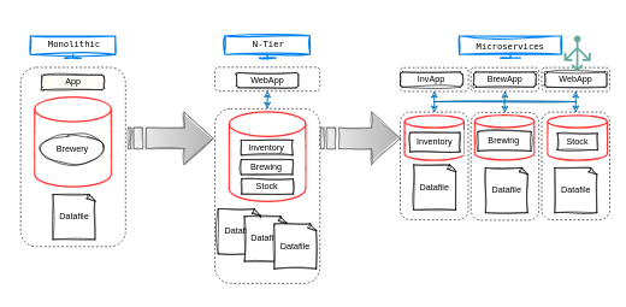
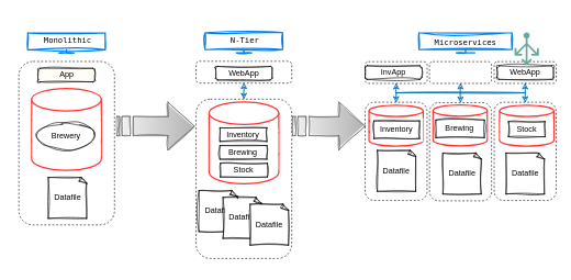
  <mxCell id="0" />
  <mxCell id="1" parent="0" />
  <mxCell id="2" value="" style="group" vertex="1" connectable="0" parent="1"><mxGeometry y="20.25" width="820" height="382.018" as="geometry" x="20" /></mxCell>
  <mxCell id="3" value="" style="group" vertex="1" connectable="0" parent="2"><mxGeometry width="152.939" height="320.641" as="geometry" /></mxCell>
  <mxCell id="4" value="" style="group" vertex="1" connectable="0" parent="3"><mxGeometry x="23.529" y="113.442" width="129.41" height="124.32" as="geometry" /></mxCell>
  <mxCell id="5" value="" style="html=1;verticalLabelPosition=bottom;align=center;labelBackgroundColor=#ffffff;verticalAlign=top;strokeWidth=2;strokeColor=#FF3333;shadow=0;dashed=0;shape=mxgraph.ios7.icons.data;" vertex="1" parent="4"><mxGeometry width="105.881" height="124.32" as="geometry" /></mxCell>
  <mxCell id="6" value="" style="whiteSpace=wrap;html=1;strokeColor=none;imageAspect=0;connectable=0;allowArrows=0;glass=0;rounded=0;strokeWidth=0;" vertex="1" parent="4"><mxGeometry x="0.882" y="41.44" width="104.028" height="62.16" as="geometry" /></mxCell>
  <mxCell id="7" value="Brewery" style="ellipse;arcSize=10;whiteSpace=wrap;html=1;align=center;glass=0;sketch=1;curveFitting=1;jiggle=2;" vertex="1" parent="4"><mxGeometry x="8.073" y="51.8" width="88.234" height="41.44" as="geometry" /></mxCell>
  <mxCell id="8" value="Datafile" style="whiteSpace=wrap;html=1;shape=mxgraph.basic.document;sketch=1;curveFitting=1;jiggle=2;" vertex="1" parent="3"><mxGeometry x="48.823" y="248.639" width="58.823" height="62.16" as="geometry" /></mxCell>
  <mxCell id="9" value="App" style="rounded=1;whiteSpace=wrap;html=1;sketch=1;curveFitting=1;jiggle=2;strokeColor=#000000;fillColor=#fff2cc;" vertex="1" parent="3"><mxGeometry x="33.529" y="82.88" width="85.881" height="20.72" as="geometry" /></mxCell>
  <mxCell id="10" value="&lt;blockquote style=&quot;margin: 0 0 0 40px; border: none; padding: 0px;&quot;&gt;&lt;blockquote style=&quot;margin: 0 0 0 40px; border: none; padding: 0px;&quot;&gt;&lt;blockquote style=&quot;margin: 0 0 0 40px; border: none; padding: 0px;&quot;&gt;&lt;blockquote style=&quot;margin: 0 0 0 40px; border: none; padding: 0px;&quot;&gt;&lt;blockquote style=&quot;margin: 0 0 0 40px; border: none; padding: 0px;&quot;&gt;&lt;span style=&quot;white-space: pre;&quot;&gt; &lt;/span&gt;&lt;/blockquote&gt;&lt;/blockquote&gt;&lt;/blockquote&gt;&lt;/blockquote&gt;&lt;/blockquote&gt;" style="rounded=1;whiteSpace=wrap;html=1;fillColor=none;dashed=1;" vertex="1" parent="3"><mxGeometry x="4.118" y="72.52" width="145.292" height="248.121" as="geometry" /></mxCell>
  <mxCell id="11" value="" style="group" vertex="1" connectable="0" parent="3"><mxGeometry x="17.647" y="25.382" width="117.645" height="34.188" as="geometry" /></mxCell>
  <mxCell id="12" value="" style="html=1;verticalLabelPosition=bottom;align=center;labelBackgroundColor=#ffffff;verticalAlign=top;strokeWidth=2;strokeColor=#0080F0;shadow=0;dashed=0;shape=mxgraph.ios7.icons.monitor;sketch=1;curveFitting=1;jiggle=2;" vertex="1" parent="11"><mxGeometry y="3.626" width="117.645" height="30.562" as="geometry" /></mxCell>
  <mxCell id="13" value="&lt;pre&gt;Monolithic&lt;/pre&gt;" style="text;strokeColor=none;align=center;fillColor=none;html=1;verticalAlign=middle;whiteSpace=wrap;rounded=0;" vertex="1" parent="11"><mxGeometry x="25.294" width="70.587" height="31.08" as="geometry" /></mxCell>
  <mxCell id="14" value="" style="group" vertex="1" connectable="0" parent="2"><mxGeometry x="275.29" y="18.389" width="143.233" height="363.629" as="geometry" /></mxCell>
  <mxCell id="15" value="" style="html=1;verticalLabelPosition=bottom;align=center;labelBackgroundColor=#ffffff;verticalAlign=top;strokeWidth=2;strokeColor=#0080F0;shadow=0;dashed=0;shape=mxgraph.ios7.icons.monitor;sketch=1;curveFitting=1;jiggle=2;" vertex="1" parent="14"><mxGeometry x="11.765" y="10.36" width="117.645" height="30.562" as="geometry" /></mxCell>
  <mxCell id="16" value="WebApp" style="rounded=1;whiteSpace=wrap;html=1;sketch=1;curveFitting=1;jiggle=2;strokeColor=#000000;" vertex="1" parent="14"><mxGeometry x="27.647" y="61.642" width="85.881" height="20.72" as="geometry" /></mxCell>
  <mxCell id="17" value="" style="rounded=1;whiteSpace=wrap;html=1;fillColor=none;dashed=1;" vertex="1" parent="14"><mxGeometry x="-2.059" y="53.872" width="145.292" height="33.152" as="geometry" /></mxCell>
  <mxCell id="18" value="&lt;pre&gt;N-Tier&lt;/pre&gt;" style="text;strokeColor=none;align=center;fillColor=none;html=1;verticalAlign=middle;whiteSpace=wrap;rounded=0;" vertex="1" parent="14"><mxGeometry x="36.329" y="6.734" width="70.587" height="31.08" as="geometry" /></mxCell>
  <mxCell id="19" value="" style="group" vertex="1" connectable="0" parent="14"><mxGeometry y="135.71" width="143.233" height="227.919" as="geometry" /></mxCell>
  <mxCell id="20" value="Datafile" style="whiteSpace=wrap;html=1;shape=mxgraph.basic.document;sketch=1;curveFitting=1;jiggle=2;" vertex="1" parent="19"><mxGeometry x="2.353" y="114.478" width="58.823" height="62.16" as="geometry" /></mxCell>
  <mxCell id="21" value="Datafile" style="whiteSpace=wrap;html=1;shape=mxgraph.basic.document;sketch=1;curveFitting=1;jiggle=2;" vertex="1" parent="19"><mxGeometry x="38.823" y="124.838" width="58.823" height="62.16" as="geometry" /></mxCell>
  <mxCell id="22" value="Datafile" style="whiteSpace=wrap;html=1;shape=mxgraph.basic.document;sketch=1;curveFitting=1;jiggle=2;" vertex="1" parent="19"><mxGeometry x="79.999" y="135.198" width="58.823" height="62.16" as="geometry" /></mxCell>
  <mxCell id="23" value="" style="group" vertex="1" connectable="0" parent="19"><mxGeometry x="17.647" y="-20.202" width="105.881" height="124.32" as="geometry" /></mxCell>
  <mxCell id="24" value="" style="html=1;verticalLabelPosition=bottom;align=center;labelBackgroundColor=#ffffff;verticalAlign=top;strokeWidth=2;strokeColor=#FF3333;shadow=0;dashed=0;shape=mxgraph.ios7.icons.data;" vertex="1" parent="23"><mxGeometry width="105.881" height="124.32" as="geometry" /></mxCell>
  <mxCell id="25" value="" style="whiteSpace=wrap;html=1;strokeColor=none;imageAspect=0;connectable=0;allowArrows=0;glass=0;rounded=0;strokeWidth=0;" vertex="1" parent="23"><mxGeometry x="0.882" y="41.44" width="104.116" height="62.16" as="geometry" /></mxCell>
  <mxCell id="26" value="Inventory" style="rounded=0;arcSize=10;whiteSpace=wrap;html=1;align=center;glass=0;sketch=1;curveFitting=1;jiggle=2;" vertex="1" parent="23"><mxGeometry x="16.526" y="39.368" width="71.337" height="20.72" as="geometry" /></mxCell>
  <mxCell id="27" value="Brewing" style="rounded=0;arcSize=10;whiteSpace=wrap;html=1;align=center;glass=0;sketch=1;curveFitting=1;jiggle=2;" vertex="1" parent="23"><mxGeometry x="16.526" y="66.304" width="71.337" height="20.72" as="geometry" /></mxCell>
  <mxCell id="28" value="Stock" style="rounded=0;arcSize=10;whiteSpace=wrap;html=1;align=center;glass=0;sketch=1;curveFitting=1;jiggle=2;" vertex="1" parent="23"><mxGeometry x="17.276" y="93.24" width="71.337" height="20.72" as="geometry" /></mxCell>
  <mxCell id="29" value="" style="rounded=1;whiteSpace=wrap;html=1;fillColor=none;dashed=1;" vertex="1" parent="19"><mxGeometry x="-2.059" y="-24.346" width="145.292" height="241.905" as="geometry" /></mxCell>
  <mxCell id="30" style="edgeStyle=orthogonalEdgeStyle;rounded=0;orthogonalLoop=1;jettySize=auto;html=1;exitX=0.5;exitY=0;exitDx=0;exitDy=0;entryX=0.5;entryY=1;entryDx=0;entryDy=0;startArrow=classic;startFill=1;fillColor=#1ba1e2;strokeColor=#006EAF;sketch=1;curveFitting=1;jiggle=2;" edge="1" parent="14" source="29" target="17"><mxGeometry relative="1" as="geometry" /></mxCell>
  <mxCell id="31" value="" style="html=1;verticalLabelPosition=bottom;align=center;labelBackgroundColor=#ffffff;verticalAlign=top;strokeWidth=2;strokeColor=#0080F0;shadow=0;dashed=0;shape=mxgraph.ios7.icons.monitor;sketch=1;curveFitting=1;jiggle=2;" vertex="1" parent="2"><mxGeometry x="611.756" y="28.749" width="141.174" height="30.562" as="geometry" /></mxCell>
- <mxCell id="32" value="BrewApp" style="rounded=1;whiteSpace=wrap;html=1;sketch=1;curveFitting=1;jiggle=2;strokeColor=#000000;" vertex="1" parent="2"><mxGeometry x="631.763" y="78.995" width="85.881" height="20.72" as="geometry" /></mxCell>
  <mxCell id="33" value="InvApp" style="rounded=1;whiteSpace=wrap;html=1;sketch=1;curveFitting=1;jiggle=2;strokeColor=#000000;" vertex="1" parent="2"><mxGeometry x="529.999" y="78.995" width="85.881" height="20.72" as="geometry" /></mxCell>
  <mxCell id="34" value="WebApp" style="rounded=1;whiteSpace=wrap;html=1;sketch=1;curveFitting=1;jiggle=2;strokeColor=#000000;" vertex="1" parent="2"><mxGeometry x="729.998" y="78.995" width="85.881" height="20.72" as="geometry" /></mxCell>
  <mxCell id="35" style="edgeStyle=orthogonalEdgeStyle;rounded=0;orthogonalLoop=1;jettySize=auto;html=1;exitX=0.5;exitY=1;exitDx=0;exitDy=0;entryX=0.5;entryY=1;entryDx=0;entryDy=0;startArrow=classic;startFill=1;fillColor=#1ba1e2;strokeColor=#006EAF;sketch=1;curveFitting=1;jiggle=2;" edge="1" parent="2" source="36" target="39"><mxGeometry relative="1" as="geometry"><Array as="points"><mxPoint x="577" y="120" /><mxPoint x="773" y="120" /></Array></mxGeometry></mxCell>
  <mxCell id="36" value="" style="rounded=1;whiteSpace=wrap;html=1;fillColor=none;dashed=1;" vertex="1" parent="2"><mxGeometry x="530" y="72.85" width="94.12" height="33" as="geometry" /></mxCell>
  <mxCell id="37" style="edgeStyle=orthogonalEdgeStyle;rounded=0;orthogonalLoop=1;jettySize=auto;html=1;exitX=0.5;exitY=1;exitDx=0;exitDy=0;entryX=0.5;entryY=0;entryDx=0;entryDy=0;startArrow=classic;startFill=1;sketch=1;curveFitting=1;jiggle=2;fillColor=#1ba1e2;strokeColor=#006EAF;" edge="1" parent="2" source="38" target="61"><mxGeometry relative="1" as="geometry" /></mxCell>
  <mxCell id="38" value="" style="rounded=1;whiteSpace=wrap;html=1;fillColor=none;dashed=1;" vertex="1" parent="2"><mxGeometry x="627.646" y="72.779" width="94.116" height="33" as="geometry" /></mxCell>
  <mxCell id="39" value="" style="rounded=1;whiteSpace=wrap;html=1;fillColor=none;dashed=1;" vertex="1" parent="2"><mxGeometry x="725.882" y="72.779" width="94.116" height="33" as="geometry" /></mxCell>
  <mxCell id="40" value="" style="html=1;shadow=0;dashed=0;align=center;verticalAlign=middle;shape=mxgraph.arrows2.stripedArrow;dy=0.6;dx=40;notch=25;fillColor=#f5f5f5;strokeColor=#666666;gradientDirection=east;gradientColor=#b3b3b3;sketch=1;curveFitting=1;jiggle=2;" vertex="1" parent="2"><mxGeometry x="152.939" y="134.421" width="117.645" height="72.52" as="geometry" /></mxCell>
  <mxCell id="41" value="" style="html=1;shadow=0;dashed=0;align=center;verticalAlign=middle;shape=mxgraph.arrows2.stripedArrow;dy=0.6;dx=40;notch=25;fillColor=#f5f5f5;gradientColor=#b3b3b3;strokeColor=#666666;gradientDirection=east;sketch=1;curveFitting=1;jiggle=2;" vertex="1" parent="2"><mxGeometry x="419.99" y="134.42" width="110.01" height="72.52" as="geometry" /></mxCell>
  <mxCell id="42" value="&lt;pre&gt;Microservices&lt;/pre&gt;" style="text;strokeColor=none;align=center;fillColor=none;html=1;verticalAlign=middle;whiteSpace=wrap;rounded=0;" vertex="1" parent="2"><mxGeometry x="647.05" y="28.231" width="70.587" height="31.08" as="geometry" /></mxCell>
  <mxCell id="43" value="" style="sketch=0;aspect=fixed;pointerEvents=1;shadow=0;dashed=0;html=1;strokeColor=none;labelPosition=center;verticalLabelPosition=bottom;verticalAlign=top;align=center;fillColor=#67AB9F;shape=mxgraph.azure.load_balancer_generic" vertex="1" parent="2"><mxGeometry x="756.78" y="28.23" width="37" height="50" as="geometry" /></mxCell>
  <mxCell id="44" value="" style="group" vertex="1" connectable="0" parent="2"><mxGeometry x="552.933" y="138.565" width="251.761" height="135.198" as="geometry" /></mxCell>
  <mxCell id="45" value="Datafile" style="whiteSpace=wrap;html=1;shape=mxgraph.basic.document;sketch=1;curveFitting=1;jiggle=2;" vertex="1" parent="44"><mxGeometry x="94.999" y="73.038" width="58.823" height="62.16" as="geometry" /></mxCell>
  <mxCell id="46" value="Datafile" style="whiteSpace=wrap;html=1;shape=mxgraph.basic.document;sketch=1;curveFitting=1;jiggle=2;" vertex="1" parent="44"><mxGeometry x="190.938" y="73.038" width="58.823" height="62.16" as="geometry" /></mxCell>
  <mxCell id="47" value="" style="group" vertex="1" connectable="0" parent="44"><mxGeometry x="80.058" width="82.352" height="62.16" as="geometry" /></mxCell>
  <mxCell id="48" value="" style="html=1;verticalLabelPosition=bottom;align=center;labelBackgroundColor=#ffffff;verticalAlign=top;strokeWidth=2;strokeColor=#FF3333;shadow=0;dashed=0;shape=mxgraph.ios7.icons.data;" vertex="1" parent="47"><mxGeometry width="82.352" height="62.16" as="geometry" /></mxCell>
  <mxCell id="49" value="" style="whiteSpace=wrap;html=1;strokeColor=none;imageAspect=0;connectable=0;allowArrows=0;glass=0;rounded=0;strokeWidth=0;" vertex="1" parent="47"><mxGeometry x="0.915" y="20.72" width="80.522" height="31.08" as="geometry" /></mxCell>
  <mxCell id="50" value="Brewing" style="rounded=0;arcSize=10;whiteSpace=wrap;html=1;align=center;glass=0;sketch=1;curveFitting=1;jiggle=2;" vertex="1" parent="47"><mxGeometry x="4.442" y="22.875" width="73.455" height="26.76" as="geometry" /></mxCell>
  <mxCell id="51" value="" style="group" vertex="1" connectable="0" parent="2"><mxGeometry x="542.345" y="139.083" width="89.422" height="145.04" as="geometry" /></mxCell>
  <mxCell id="52" value="" style="html=1;verticalLabelPosition=bottom;align=center;labelBackgroundColor=#ffffff;verticalAlign=top;strokeWidth=2;strokeColor=#FF3333;shadow=0;dashed=0;shape=mxgraph.ios7.icons.data;" vertex="1" parent="51"><mxGeometry x="-6.54" width="82.352" height="62.16" as="geometry" /></mxCell>
  <mxCell id="53" value="" style="whiteSpace=wrap;html=1;strokeColor=none;imageAspect=0;connectable=0;allowArrows=0;glass=0;rounded=0;strokeWidth=0;" vertex="1" parent="51"><mxGeometry x="-4.705" y="18.993" width="80.522" height="36.26" as="geometry" /></mxCell>
  <mxCell id="54" value="Inventory" style="rounded=0;arcSize=10;whiteSpace=wrap;html=1;align=center;glass=0;sketch=1;curveFitting=1;jiggle=2;" vertex="1" parent="51"><mxGeometry x="0.913" y="23.74" width="69.258" height="26.76" as="geometry" /></mxCell>
  <mxCell id="55" value="" style="rounded=1;whiteSpace=wrap;html=1;fillColor=none;dashed=1;" vertex="1" parent="51"><mxGeometry x="-12.424" y="-4.664" width="94.116" height="149.184" as="geometry" /></mxCell>
  <mxCell id="56" value="Datafile" style="whiteSpace=wrap;html=1;shape=mxgraph.basic.document;sketch=1;curveFitting=1;jiggle=2;" vertex="1" parent="51"><mxGeometry x="6.148" y="68.51" width="58.823" height="62.16" as="geometry" /></mxCell>
  <mxCell id="57" value="" style="group;allowArrows=0;" vertex="1" connectable="0" parent="2"><mxGeometry x="734.107" y="139.083" width="82.352" height="62.16" as="geometry" /></mxCell>
  <mxCell id="58" value="" style="html=1;verticalLabelPosition=bottom;align=center;labelBackgroundColor=#ffffff;verticalAlign=top;strokeWidth=2;strokeColor=#FF3333;shadow=0;dashed=0;shape=mxgraph.ios7.icons.data;" vertex="1" parent="57"><mxGeometry width="82.352" height="62.16" as="geometry" /></mxCell>
  <mxCell id="59" value="" style="whiteSpace=wrap;html=1;strokeColor=none;imageAspect=0;connectable=0;allowArrows=0;glass=0;rounded=0;strokeWidth=0;" vertex="1" parent="57"><mxGeometry x="0.915" y="20.72" width="80.522" height="31.08" as="geometry" /></mxCell>
  <mxCell id="60" value="Stock" style="rounded=0;arcSize=10;whiteSpace=wrap;html=1;align=center;glass=0;sketch=1;curveFitting=1;jiggle=2;" vertex="1" parent="57"><mxGeometry x="13.43" y="24.791" width="55.487" height="22.937" as="geometry" /></mxCell>
  <mxCell id="61" value="" style="rounded=1;whiteSpace=wrap;html=1;fillColor=none;dashed=1;" vertex="1" parent="2"><mxGeometry x="627.767" y="134.939" width="94.116" height="149.184" as="geometry" /></mxCell>
  <mxCell id="62" value="" style="rounded=1;whiteSpace=wrap;html=1;fillColor=none;dashed=1;" vertex="1" parent="2"><mxGeometry x="725.884" y="134.421" width="94.116" height="149.184" as="geometry" /></mxCell>
  <mxCell id="63" style="edgeStyle=orthogonalEdgeStyle;rounded=0;orthogonalLoop=1;jettySize=auto;html=1;exitX=0.5;exitY=0;exitDx=0;exitDy=0;entryX=0.5;entryY=0;entryDx=0;entryDy=0;startArrow=classic;startFill=1;fillColor=#1ba1e2;strokeColor=#006EAF;sketch=1;curveFitting=1;jiggle=2;" edge="1" parent="2" source="55" target="62"><mxGeometry relative="1" as="geometry"><Array as="points"><mxPoint x="577" y="120" /><mxPoint x="773" y="120" /></Array></mxGeometry></mxCell>
